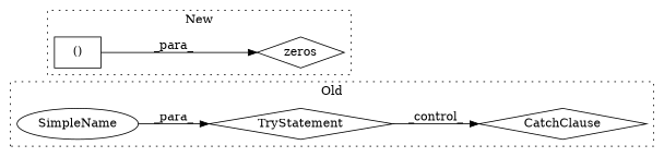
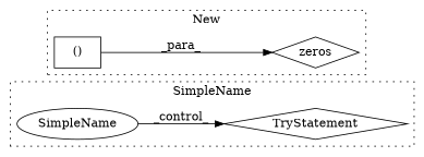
  digraph {
    rankdir=LR
    node [l="13,2" shape=diamond]
-   n1 [a=12 label=CatchClause s="27965,28001"]
    n2 [a=54 l=4 label=TryStatement s=27879]
    n3 [a=42 label=SimpleName shape=ellipse l=""]
    n4 [a=32 label=zeros s="31424,31452"]
    n5 [a=106 l=15 label="()" s=31437 shape=box]
    subgraph cluster_1 {
-     label=Old
+     label=SimpleName
      style=dotted
-     n1
      n2
      n3
    }
    subgraph cluster_2 {
      label=New
      style=dotted
      n4
      n5
    }
-   n2 -> n1 [label=_control_]
-   n3 -> n2 [label=_para_]
+   n3 -> n2 [label=_control_]
    n5 -> n4 [label=_para_]
  }
